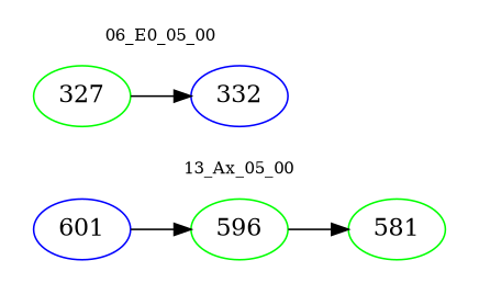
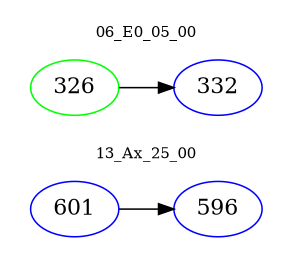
  digraph {
    rankdir=LR
    node [color=blue]
    edge [color=black]
    n1 [label=601]
-   n2 [color=green label=596]
-   n3 [color=green label=581]
-   n4 [color=green label=327]
+   n2 [label=596]
+   n4 [color=green label=326]
    n5 [label=332]
    subgraph cluster_1 {
      color=white
      fontsize=10
-     label="13_Ax_05_00"
+     label="13_Ax_25_00"
      n1
      n2
-     n3
    }
    subgraph cluster_2 {
      color=white
      fontsize=10
      label="06_E0_05_00"
      n4
      n5
    }
    n1 -> n2
-   n2 -> n3
    n4 -> n5
  }
